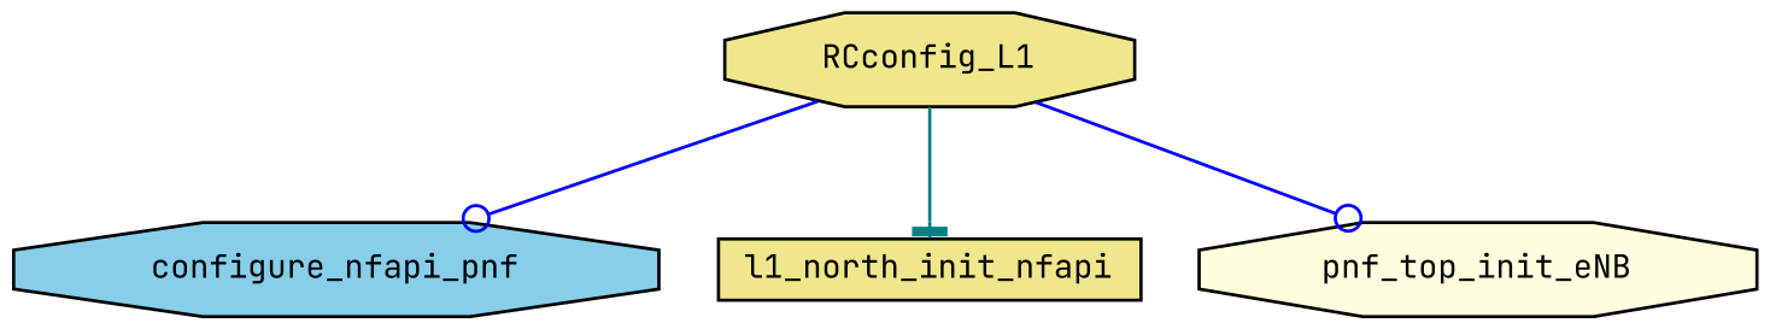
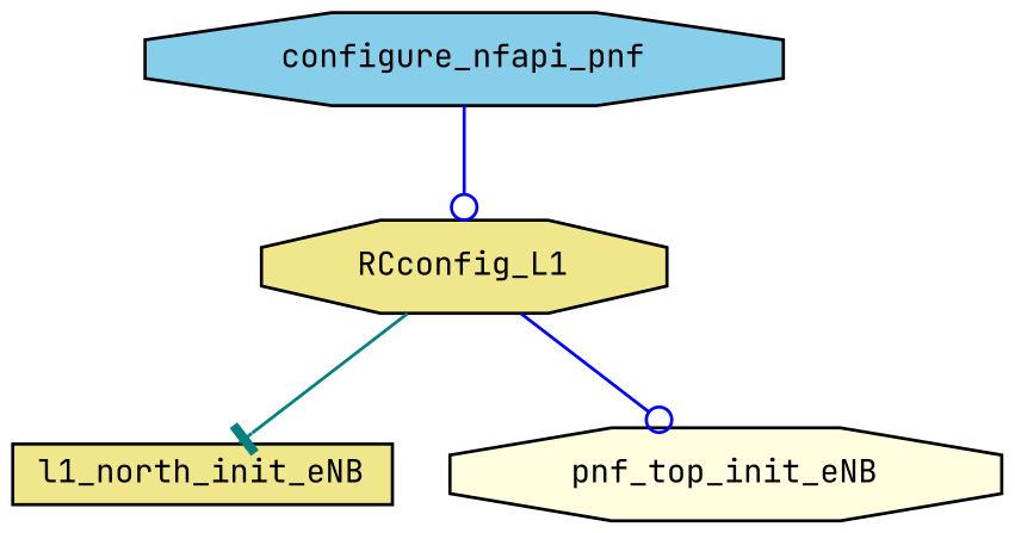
  digraph {
    fontname="JetBrains Mono"
    rankdir=TB
    node [color=black fillcolor=khaki fontname="JetBrains Mono" fontsize=10 shape=octagon style=filled]
    edge [arrowhead=odot color=blue fontname="JetBrains Mono" fontsize=10 labelfontname=Helvetica labelfontsize=10 style=solid]
    n1 [fontcolor=black height=0.2 label=RCconfig_L1 width=0.4]
    n2 [fillcolor=skyblue height=0.2 label=configure_nfapi_pnf width=0.4]
-   n3 [height=0.2 label=l1_north_init_nfapi shape=box width=0.4]
+   n3 [height=0.2 label=l1_north_init_eNB shape=box width=0.4]
    n4 [fillcolor=lightyellow height=0.2 label=pnf_top_init_eNB width=0.4]
-   n1 -> n2
+   n2 -> n1
    n1 -> n3 [arrowhead=tee color=teal]
    n1 -> n4
  }
